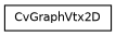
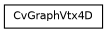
  digraph {
    rankdir=TB
-   n1 [color=black fillcolor=white fontname=Helvetica fontsize=10 height=0.2 label=CvGraphVtx2D shape=record style=filled width=0.4]
+   n1 [color=black fillcolor=white fontname=Helvetica fontsize=10 height=0.2 label=CvGraphVtx4D shape=record style=filled width=0.4]
  }
